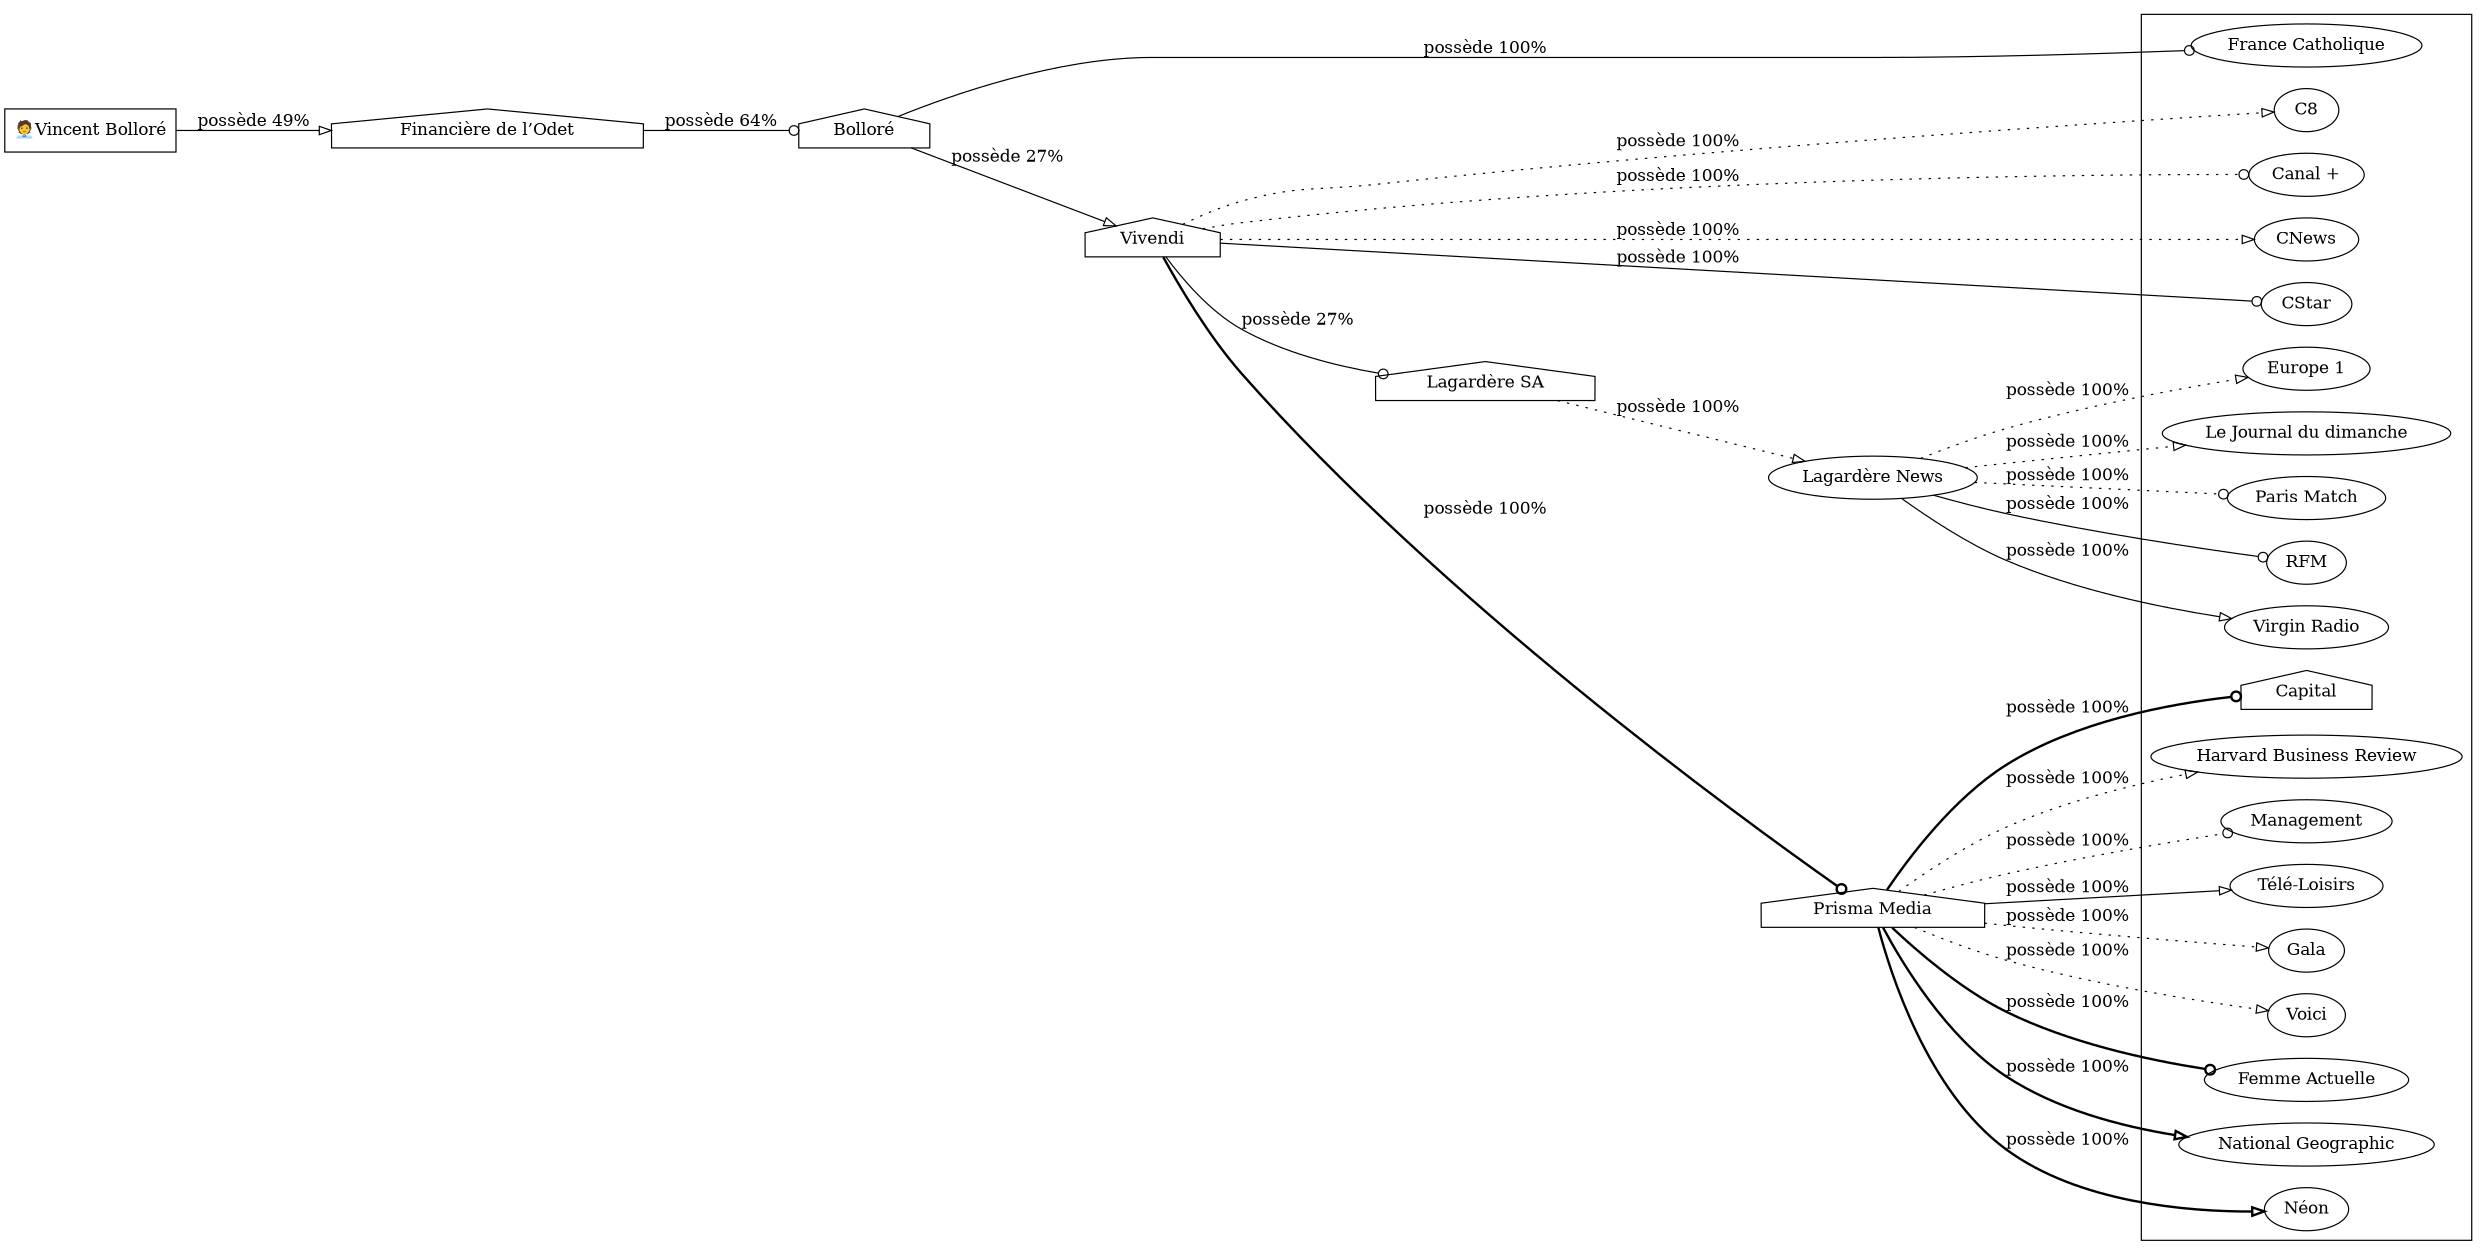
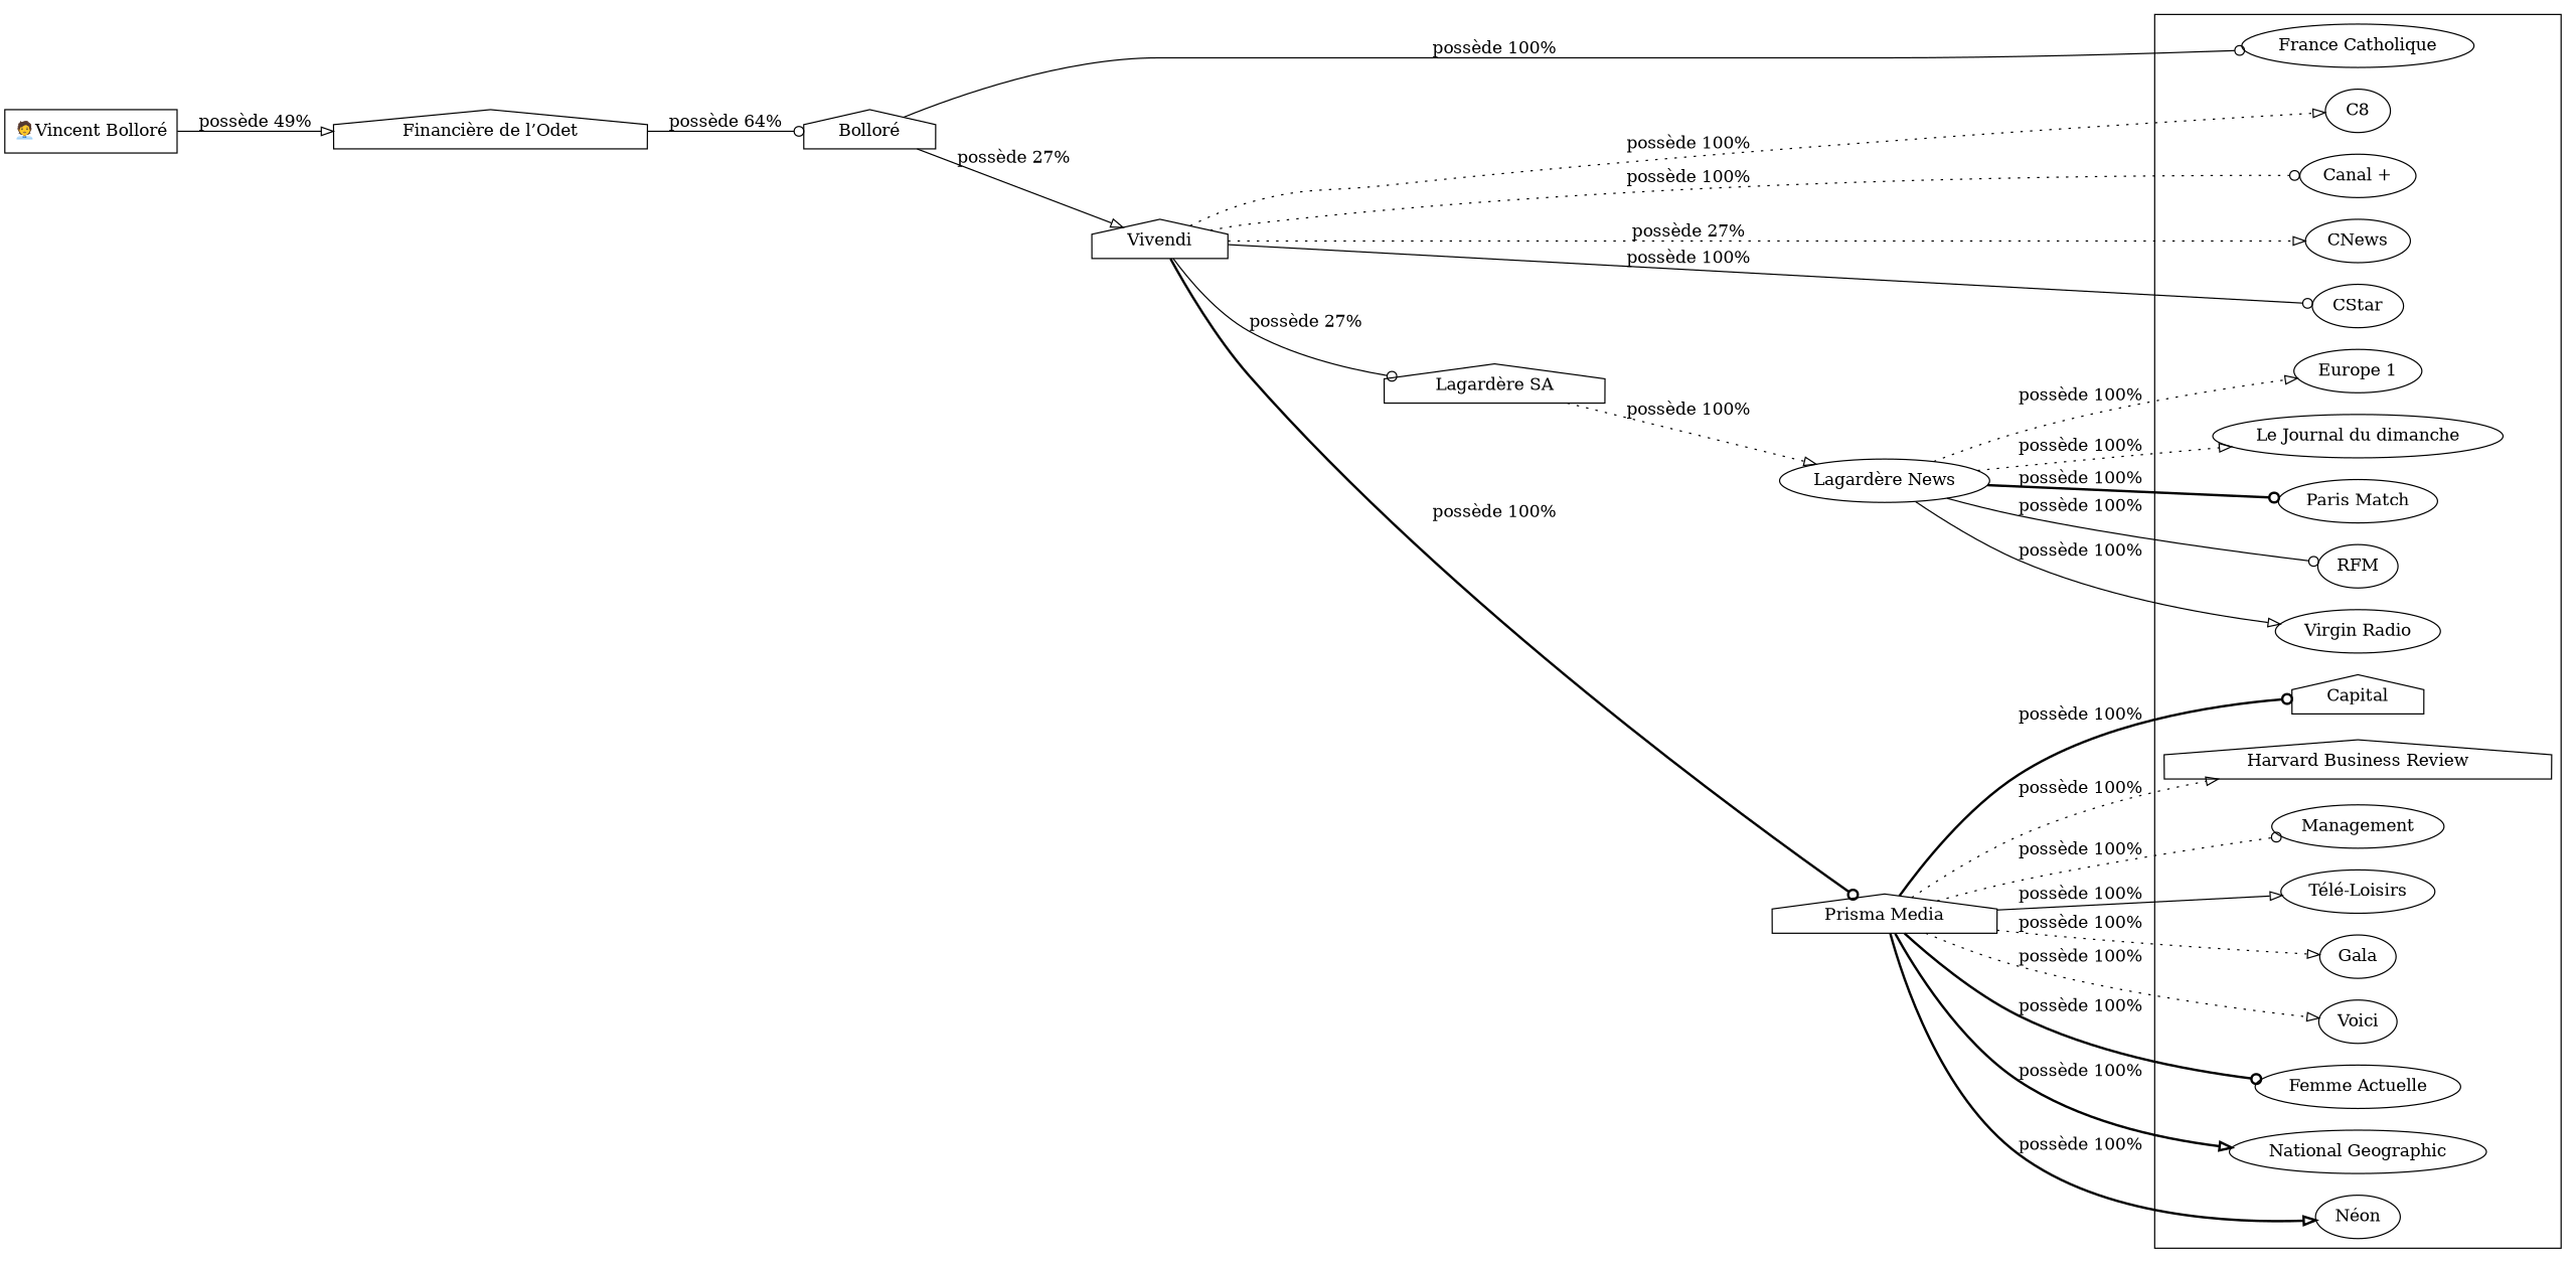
  digraph {
    rankdir=LR
    edge [arrowhead=onormal style=dotted]
    n1 [label="🧑‍💼Vincent Bolloré" shape=box]
    n2 [label="Europe 1"]
    n3 [label="Le Journal du dimanche"]
    n4 [label="Paris Match"]
    n5 [label=RFM]
    n6 [label="Virgin Radio"]
    n7 [label=C8]
    n8 [label="Canal +"]
    n9 [label=CNews]
    n10 [label=CStar]
    n11 [label=Capital shape=house]
-   n12 [label="Harvard Business Review"]
+   n12 [label="Harvard Business Review" shape=house]
    n13 [label=Management]
    n14 [label="Télé-Loisirs"]
    n15 [label=Gala]
    n16 [label=Voici]
    n17 [label="Femme Actuelle"]
    n18 [label="National Geographic"]
    n19 [label="Néon"]
    n20 [label="France Catholique"]
    n21 [label="Financière de l’Odet" shape=house]
    n22 [label="Bolloré" shape=house]
    n23 [label=Vivendi shape=house]
    n24 [label="Lagardère SA" shape=house]
    n25 [label="Prisma Media" shape=house]
    n26 [label="Lagardère News" shape=ellipse]
    subgraph sub_1 {
      n1
    }
    subgraph cluster_2 {
      n2
      n3
      n4
      n5
      n6
      n7
      n8
      n9
      n10
      n11
      n12
      n13
      n14
      n15
      n16
      n17
      n18
      n19
      n20
    }
    n1 -> n21 [label="possède 49%" style=solid]
    n21 -> n22 [arrowhead=odot label="possède 64%" style=solid]
    n22 -> n20 [arrowhead=odot label="possède 100%" style=solid]
    n22 -> n23 [label="possède 27%" style=solid]
    n23 -> n7 [label="possède 100%"]
    n23 -> n8 [arrowhead=odot label="possède 100%"]
-   n23 -> n9 [label="possède 100%"]
+   n23 -> n9 [label="possède 27%"]
    n23 -> n10 [arrowhead=odot label="possède 100%" style=solid]
    n23 -> n24 [arrowhead=odot label="possède 27%" style=solid]
    n23 -> n25 [arrowhead=odot label="possède 100%" style=bold]
    n24 -> n26 [label="possède 100%"]
    n25 -> n11 [arrowhead=odot label="possède 100%" style=bold]
    n25 -> n12 [label="possède 100%"]
    n25 -> n13 [arrowhead=odot label="possède 100%"]
    n25 -> n14 [label="possède 100%" style=solid]
    n25 -> n15 [label="possède 100%"]
    n25 -> n16 [label="possède 100%"]
    n25 -> n17 [arrowhead=odot label="possède 100%" style=bold]
    n25 -> n18 [label="possède 100%" style=bold]
    n25 -> n19 [label="possède 100%" style=bold]
    n26 -> n2 [label="possède 100%"]
    n26 -> n3 [label="possède 100%"]
-   n26 -> n4 [arrowhead=odot label="possède 100%"]
+   n26 -> n4 [arrowhead=odot label="possède 100%" style=bold]
    n26 -> n5 [arrowhead=odot label="possède 100%" style=solid]
    n26 -> n6 [label="possède 100%" style=solid]
  }
